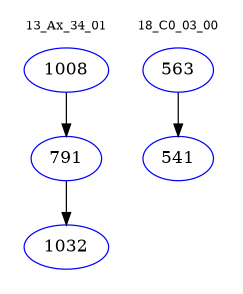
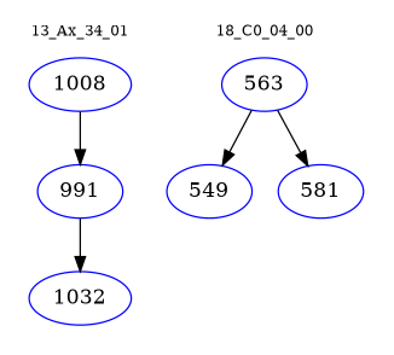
  digraph {
    node [color=blue]
    edge [color=black]
-   n1 [label=791]
+   n1 [label=991]
    n2 [label=1008]
    n3 [label=1032]
    n4 [label=563]
-   n5 [label=541]
+   n5 [label=549]
+   n6 [label=581]
    subgraph cluster_1 {
      color=white
      fontsize=10
      label="13_Ax_34_01"
      n1
      n2
      n3
    }
    subgraph cluster_2 {
      color=white
      fontsize=10
-     label="18_C0_03_00"
+     label="18_C0_04_00"
      n4
      n5
+     n6
    }
    n1 -> n3
    n2 -> n1
    n4 -> n5
+   n4 -> n6
  }
